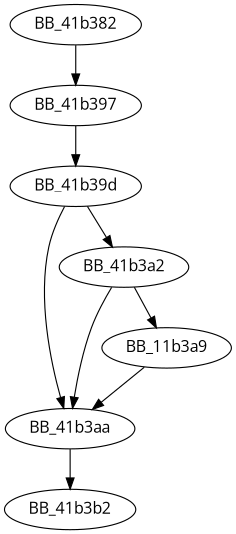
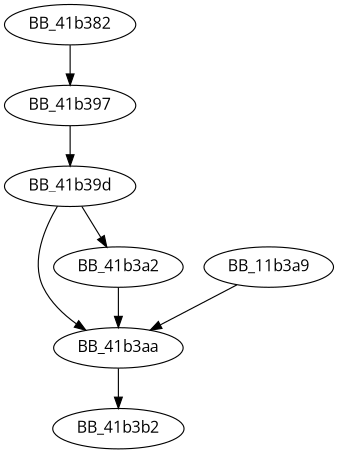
  digraph {
    fontname="Open Sans"
    node [fontname="Open Sans"]
    edge [fontname="Open Sans"]
    BB_41b382
    BB_41b397
    BB_41b39d
    BB_41b3aa
    BB_41b3b2
    BB_41b3a2
    n7 [label=BB_11b3a9]
    BB_41b382 -> BB_41b397
    BB_41b397 -> BB_41b39d
    BB_41b39d -> BB_41b3aa
    BB_41b39d -> BB_41b3a2
    BB_41b3aa -> BB_41b3b2
    BB_41b3a2 -> BB_41b3aa
-   BB_41b3a2 -> n7
    n7 -> BB_41b3aa
  }
